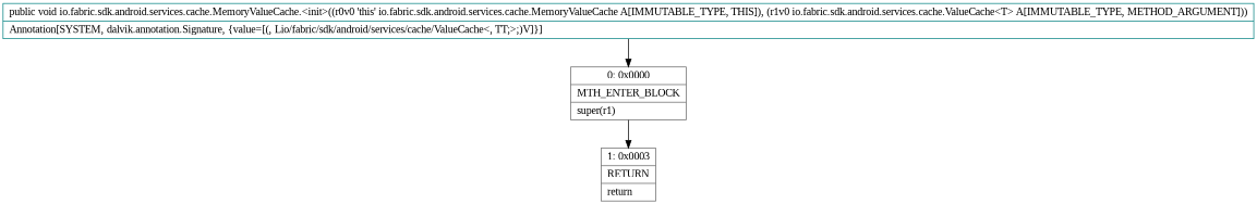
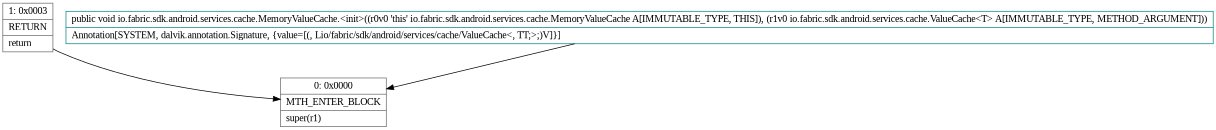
  digraph {
    fontname="Liberation Serif"
    node [shape=record color=gray40 fontname="Liberation Serif"]
    edge [fontname="Liberation Serif"]
    n1 [label="{0\:\ 0x0000|MTH_ENTER_BLOCK\l|super(r1)\l}"]
    n2 [label="{1\:\ 0x0003|RETURN\l|return\l}"]
    n3 [label="{public void io.fabric.sdk.android.services.cache.MemoryValueCache.\<init\>((r0v0 'this' io.fabric.sdk.android.services.cache.MemoryValueCache A[IMMUTABLE_TYPE, THIS]), (r1v0 io.fabric.sdk.android.services.cache.ValueCache\<T\> A[IMMUTABLE_TYPE, METHOD_ARGUMENT]))  | Annotation[SYSTEM, dalvik.annotation.Signature, \{value=[(, Lio\/fabric\/sdk\/android\/services\/cache\/ValueCache\<, TT;\>;)V]\}]\l}" color=teal]
-   n1 -> n2
+   n2 -> n1
    n3 -> n1
  }
